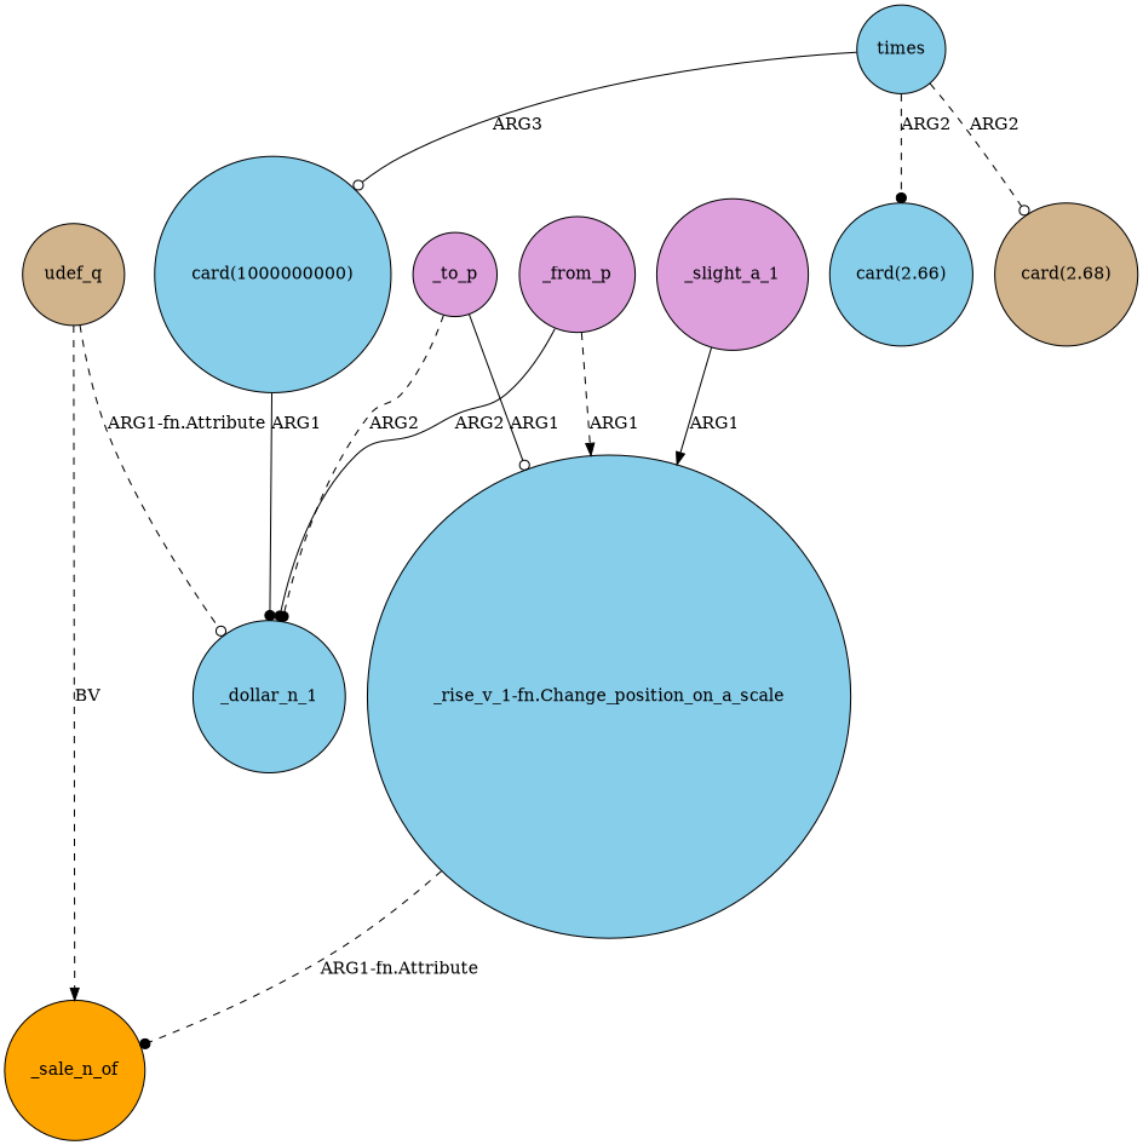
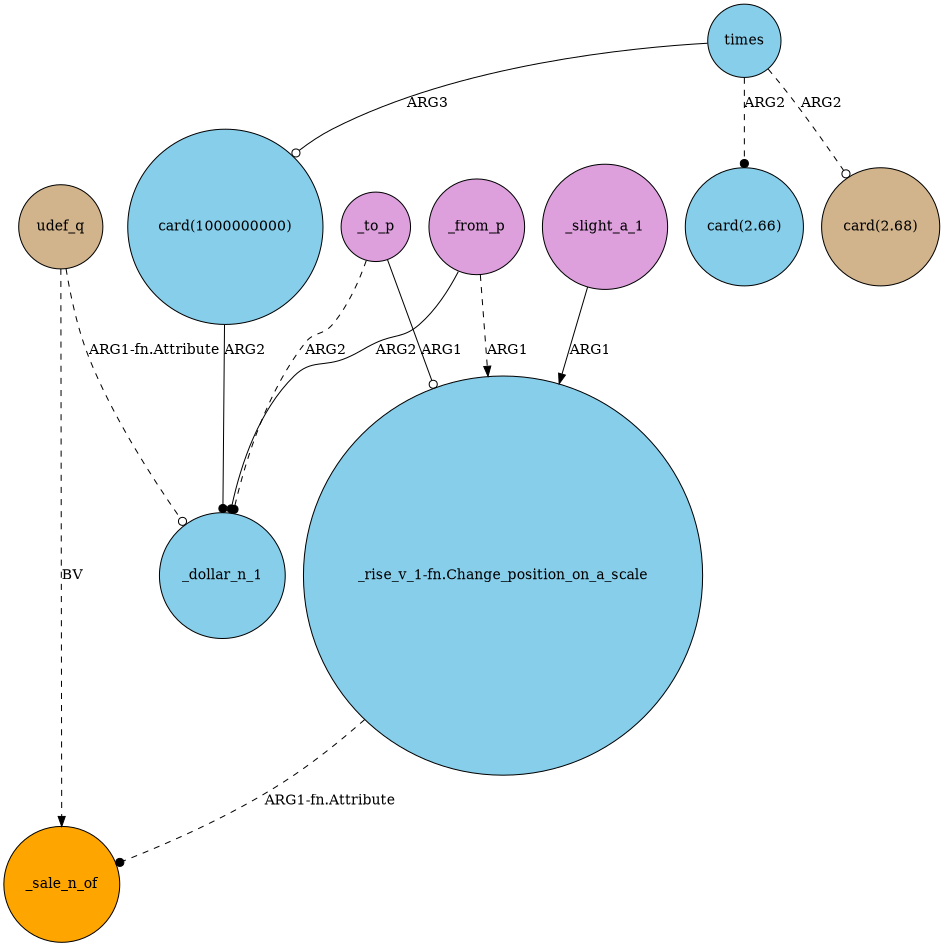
  digraph {
    node [fillcolor=skyblue shape=circle style=filled]
    edge [arrowhead=dot style=dashed]
    "card(1000000000)"
    _dollar_n_1
    _sale_n_of [fillcolor=orange]
    "_rise_v_1-fn.Change_position_on_a_scale"
    _from_p [fillcolor=plum]
    _slight_a_1 [fillcolor=plum]
    _to_p [fillcolor=plum]
    udef_q [fillcolor=tan]
    times
    "card(2.66)"
    "card(2.68)" [fillcolor=tan]
-   "card(1000000000)" -> _dollar_n_1 [label=ARG1 style=solid]
+   "card(1000000000)" -> _dollar_n_1 [label=ARG2 style=solid]
    "_rise_v_1-fn.Change_position_on_a_scale" -> _sale_n_of [label="ARG1-fn.Attribute"]
    _from_p -> _dollar_n_1 [label=ARG2 style=solid]
    _from_p -> "_rise_v_1-fn.Change_position_on_a_scale" [arrowhead=normal label=ARG1]
    _slight_a_1 -> "_rise_v_1-fn.Change_position_on_a_scale" [arrowhead=normal label=ARG1 style=solid]
    _to_p -> _dollar_n_1 [label=ARG2]
    _to_p -> "_rise_v_1-fn.Change_position_on_a_scale" [arrowhead=odot label=ARG1 style=solid]
    udef_q -> _dollar_n_1 [arrowhead=odot label="ARG1-fn.Attribute"]
    udef_q -> _sale_n_of [arrowhead=normal label=BV]
    times -> "card(1000000000)" [arrowhead=odot label=ARG3 style=solid]
    times -> "card(2.66)" [label=ARG2]
    times -> "card(2.68)" [arrowhead=odot label=ARG2]
  }
